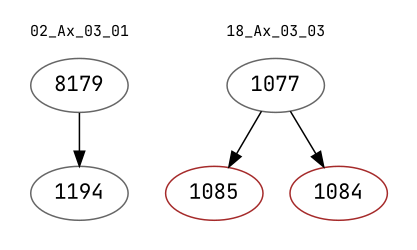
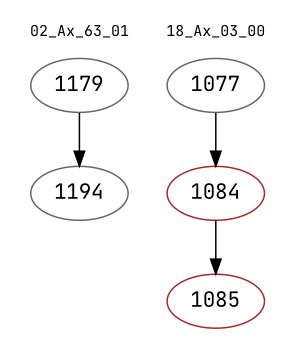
  digraph {
    fontname="JetBrains Mono"
    node [color=gray40 fontname="JetBrains Mono"]
    edge [color=black fontname="JetBrains Mono"]
-   n1 [label=8179]
+   n1 [label=1179]
    n2 [label=1194]
    n3 [label=1077]
    n4 [color=brown label=1085]
    n5 [color=brown label=1084]
    subgraph cluster_1 {
      color=white
      fontsize=10
-     label="02_Ax_03_01"
+     label="02_Ax_63_01"
      n1
      n2
    }
    subgraph cluster_2 {
      color=white
      fontsize=10
-     label="18_Ax_03_03"
+     label="18_Ax_03_00"
      n3
      n4
      n5
    }
    n1 -> n2
-   n3 -> n4
+   n5 -> n4
    n3 -> n5
  }
